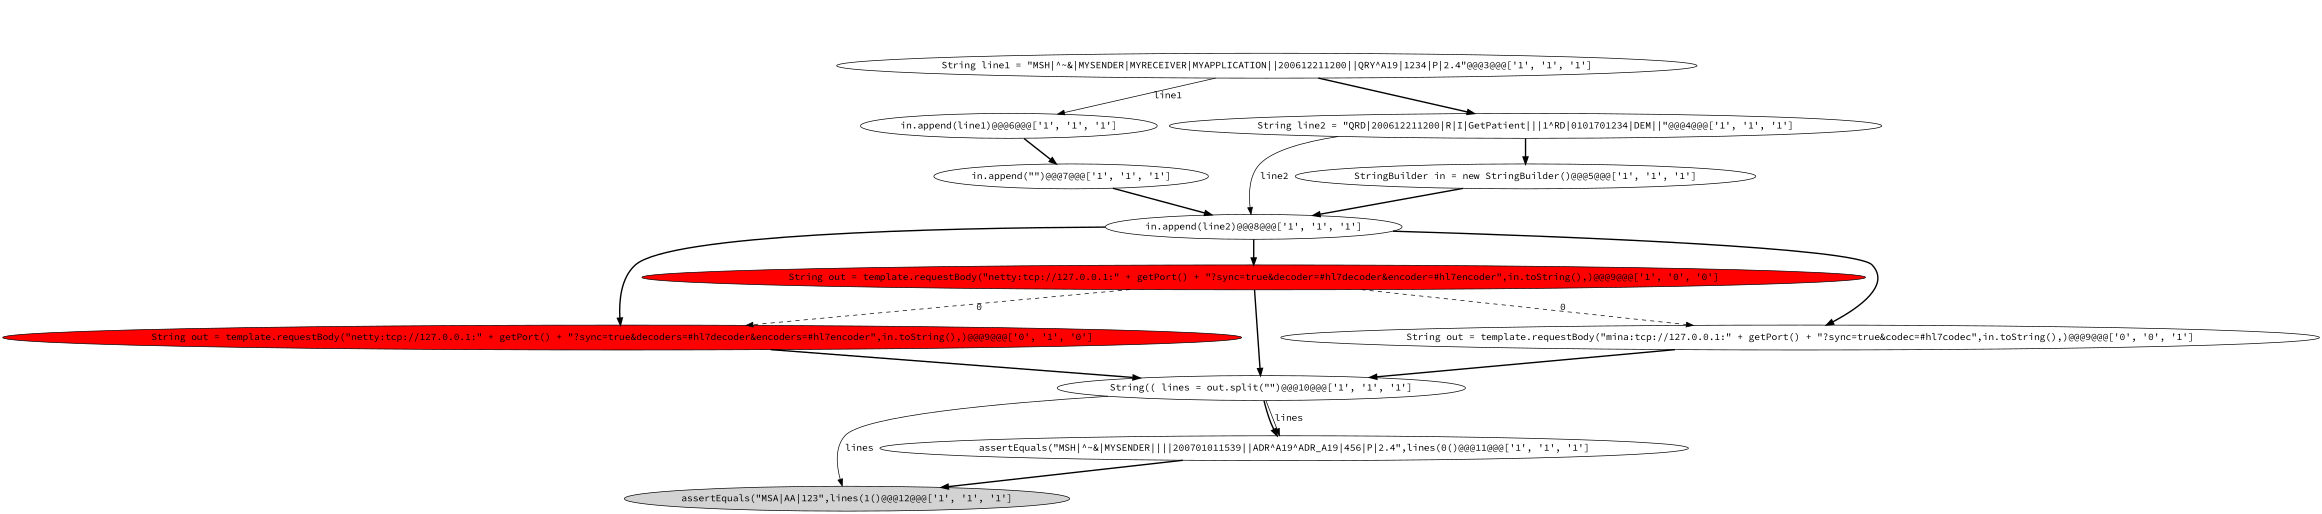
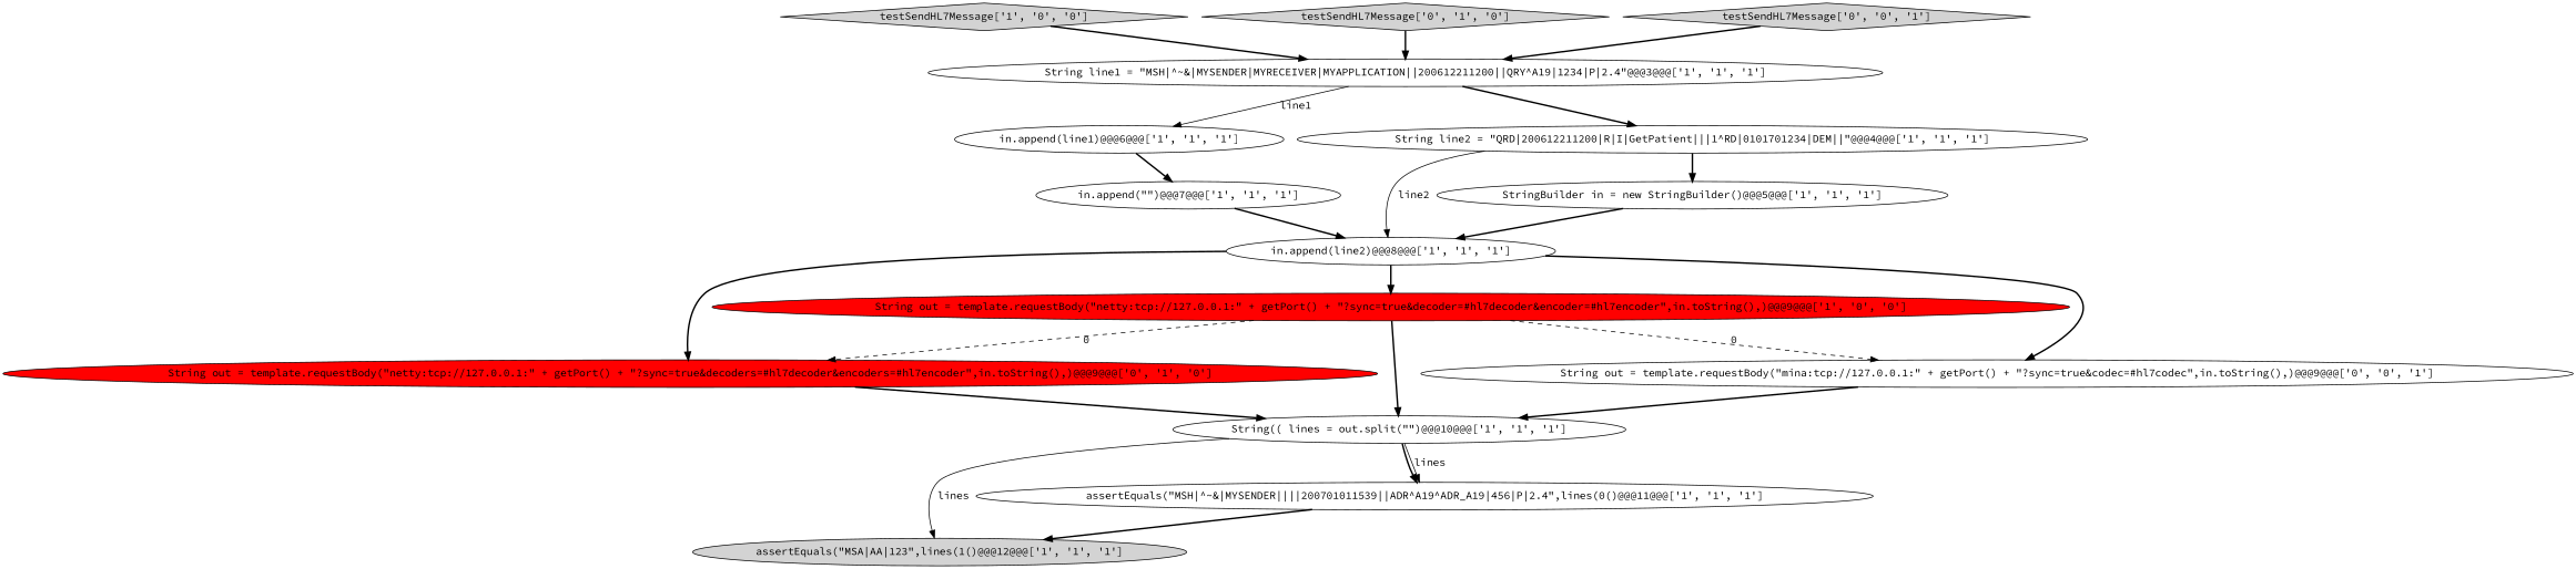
  digraph {
    fontname="Source Code Pro"
    node [fillcolor=white fontname="Source Code Pro" shape=ellipse style=filled]
    edge [fontname="Source Code Pro" style=bold]
+   n1 [fillcolor=lightgray label="testSendHL7Message['1', '0', '0']" shape=diamond]
    n2 [label="String line1 = \"MSH|^~\&|MYSENDER|MYRECEIVER|MYAPPLICATION||200612211200||QRY^A19|1234|P|2.4\"@@@3@@@['1', '1', '1']"]
    n3 [label="in.append(line1)@@@6@@@['1', '1', '1']"]
    n4 [label="String line2 = \"QRD|200612211200|R|I|GetPatient|||1^RD|0101701234|DEM||\"@@@4@@@['1', '1', '1']"]
    n5 [fillcolor=lightgray label="assertEquals(\"MSA|AA|123\",lines(1()@@@12@@@['1', '1', '1']"]
    n6 [fillcolor=red label="String out = template.requestBody(\"netty:tcp://127.0.0.1:\" + getPort() + \"?sync=true&decoders=#hl7decoder&encoders=#hl7encoder\",in.toString(),)@@@9@@@['0', '1', '0']"]
    n7 [label="String(( lines = out.split(\"\")@@@10@@@['1', '1', '1']"]
    n8 [label="assertEquals(\"MSH|^~\&|MYSENDER||||200701011539||ADR^A19^ADR_A19|456|P|2.4\",lines(0()@@@11@@@['1', '1', '1']"]
    n9 [label="StringBuilder in = new StringBuilder()@@@5@@@['1', '1', '1']"]
    n10 [label="in.append(line2)@@@8@@@['1', '1', '1']"]
    n11 [label="in.append(\"\")@@@7@@@['1', '1', '1']"]
+   n12 [fillcolor=lightgray label="testSendHL7Message['0', '1', '0']" shape=diamond]
    n13 [label="String out = template.requestBody(\"mina:tcp://127.0.0.1:\" + getPort() + \"?sync=true&codec=#hl7codec\",in.toString(),)@@@9@@@['0', '0', '1']"]
    n14 [fillcolor=red label="String out = template.requestBody(\"netty:tcp://127.0.0.1:\" + getPort() + \"?sync=true&decoder=#hl7decoder&encoder=#hl7encoder\",in.toString(),)@@@9@@@['1', '0', '0']"]
+   n15 [fillcolor=lightgray label="testSendHL7Message['0', '0', '1']" shape=diamond]
+   n1 -> n2
    n2 -> n3 [label=line1 style=solid]
    n2 -> n4
    n3 -> n11
    n4 -> n9
    n4 -> n10 [label=line2 style=solid]
    n6 -> n7
    n7 -> n5 [label=lines style=solid]
    n7 -> n8 [label=lines style=solid]
    n7 -> n8
    n8 -> n5
    n9 -> n10
    n10 -> n6
    n10 -> n13
    n10 -> n14
    n11 -> n10
+   n12 -> n2
    n13 -> n7
    n14 -> n6 [label=0 style=dashed]
    n14 -> n7
    n14 -> n13 [label=0 style=dashed]
+   n15 -> n2
  }
